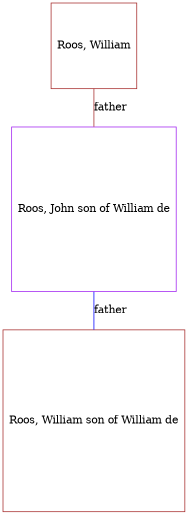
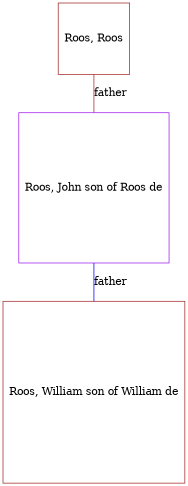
  digraph {
    node [color=brown regular=1 shape=box]
    edge [arrowsize=0.0 dir=none]
-   n1 [color=purple label="Roos, John son of William de"]
+   n1 [color=purple label="Roos, John son of Roos de"]
    n2 [label="Roos, William son of William de"]
-   n3 [label="Roos, William"]
+   n3 [label="Roos, Roos"]
    n1 -> n2 [color=blue label=father]
    n3 -> n1 [color=brown label=father]
  }
